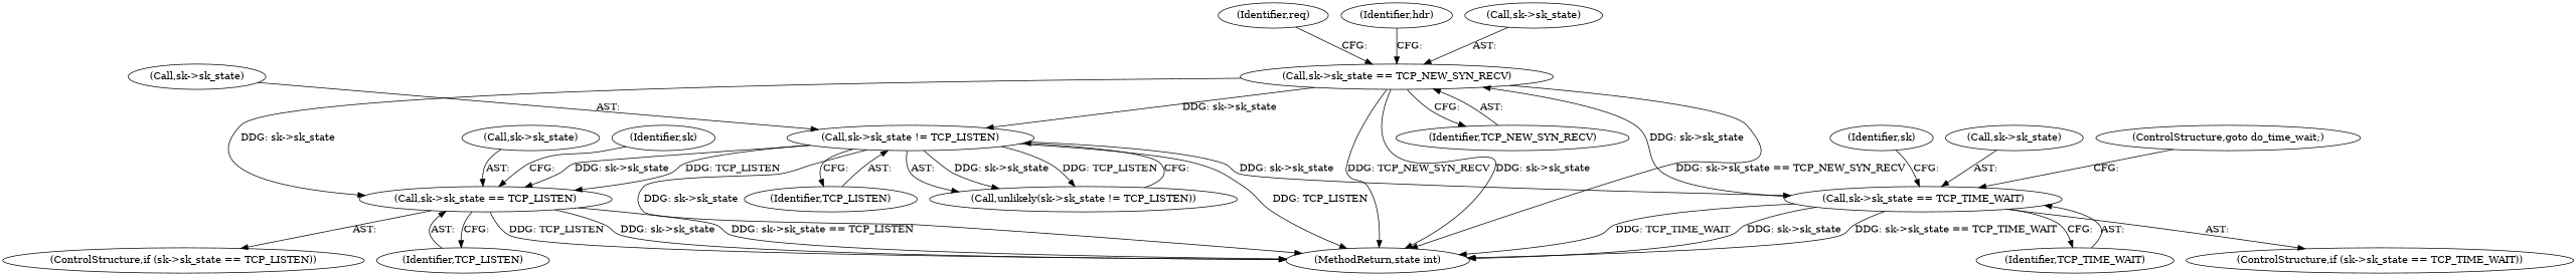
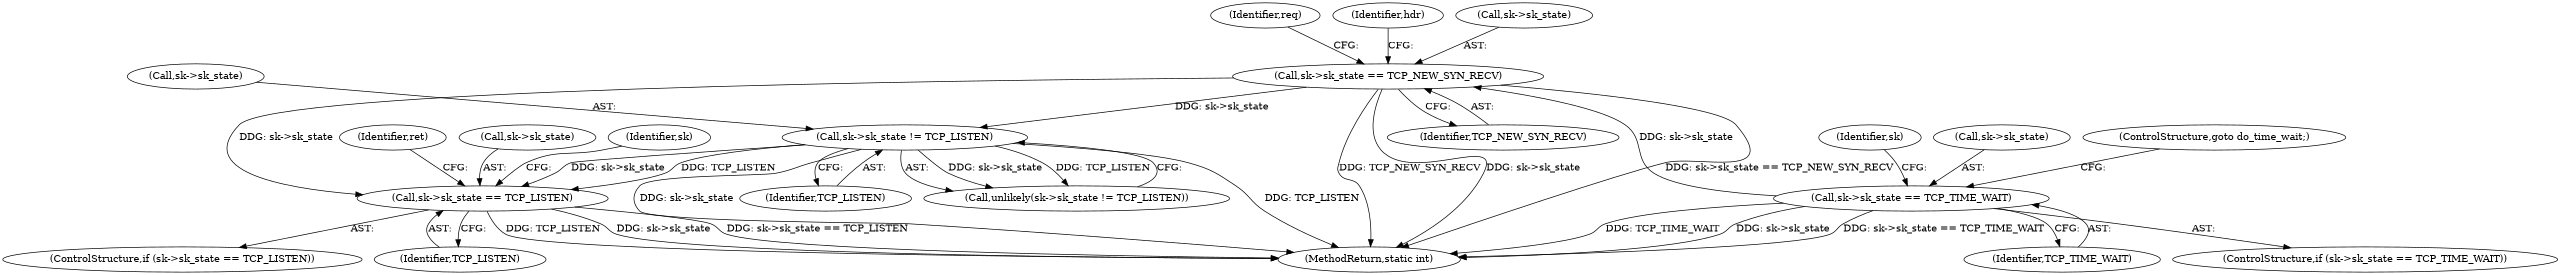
  digraph {
    n1 [label="(Call,sk->sk_state == TCP_LISTEN)"]
-   n2 [label="(MethodReturn,state int)"]
+   n2 [label="(MethodReturn,static int)"]
    n3 [label="(ControlStructure,if (sk->sk_state == TCP_LISTEN))"]
    n4 [label="(Identifier,TCP_LISTEN)"]
    n5 [label="(Call,sk->sk_state == TCP_NEW_SYN_RECV)"]
    n6 [label="(Call,sk->sk_state != TCP_LISTEN)"]
    n7 [label="(Identifier,TCP_NEW_SYN_RECV)"]
    n8 [label="(Call,sk->sk_state == TCP_TIME_WAIT)"]
    n9 [label="(Identifier,TCP_LISTEN)"]
    n10 [label="(Call,unlikely(sk->sk_state != TCP_LISTEN))"]
    n11 [label="(Identifier,TCP_TIME_WAIT)"]
    n12 [label="(ControlStructure,if (sk->sk_state == TCP_TIME_WAIT))"]
    n13 [label="(Identifier,req)"]
    n14 [label="(Identifier,hdr)"]
    n15 [label="(Identifier,sk)"]
    n16 [label="(Identifier,sk)"]
    n17 [label="(Call,sk->sk_state)"]
    n18 [label="(ControlStructure,goto do_time_wait;)"]
    n19 [label="(Call,sk->sk_state)"]
    n20 [label="(Call,sk->sk_state)"]
+   n21 [label="(Identifier,ret)"]
    n22 [label="(Call,sk->sk_state)"]
    n1 -> n2 [label="DDG: TCP_LISTEN"]
    n1 -> n2 [label="DDG: sk->sk_state"]
    n1 -> n2 [label="DDG: sk->sk_state == TCP_LISTEN"]
    n1 -> n3 [label="AST: "]
    n1 -> n4 [label="CFG: "]
    n4 -> n1 [label="AST: "]
    n5 -> n1 [label="DDG: sk->sk_state"]
    n5 -> n2 [label="DDG: sk->sk_state"]
    n5 -> n2 [label="DDG: sk->sk_state == TCP_NEW_SYN_RECV"]
    n5 -> n2 [label="DDG: TCP_NEW_SYN_RECV"]
    n5 -> n6 [label="DDG: sk->sk_state"]
    n5 -> n7 [label="CFG: "]
    n6 -> n1 [label="DDG: sk->sk_state"]
    n6 -> n1 [label="DDG: TCP_LISTEN"]
    n6 -> n2 [label="DDG: sk->sk_state"]
    n6 -> n2 [label="DDG: TCP_LISTEN"]
-   n6 -> n8 [label="DDG: sk->sk_state"]
    n6 -> n9 [label="CFG: "]
    n6 -> n10 [label="AST: "]
    n6 -> n10 [label="DDG: sk->sk_state"]
    n6 -> n10 [label="DDG: TCP_LISTEN"]
    n7 -> n5 [label="AST: "]
    n8 -> n2 [label="DDG: TCP_TIME_WAIT"]
    n8 -> n2 [label="DDG: sk->sk_state"]
    n8 -> n2 [label="DDG: sk->sk_state == TCP_TIME_WAIT"]
    n8 -> n5 [label="DDG: sk->sk_state"]
    n8 -> n11 [label="CFG: "]
    n8 -> n12 [label="AST: "]
    n9 -> n6 [label="AST: "]
    n10 -> n6 [label="CFG: "]
    n11 -> n8 [label="AST: "]
    n13 -> n5 [label="CFG: "]
    n14 -> n5 [label="CFG: "]
    n15 -> n1 [label="CFG: "]
    n16 -> n8 [label="CFG: "]
    n17 -> n8 [label="AST: "]
    n18 -> n8 [label="CFG: "]
    n19 -> n6 [label="AST: "]
    n20 -> n5 [label="AST: "]
+   n21 -> n1 [label="CFG: "]
    n22 -> n1 [label="AST: "]
  }
